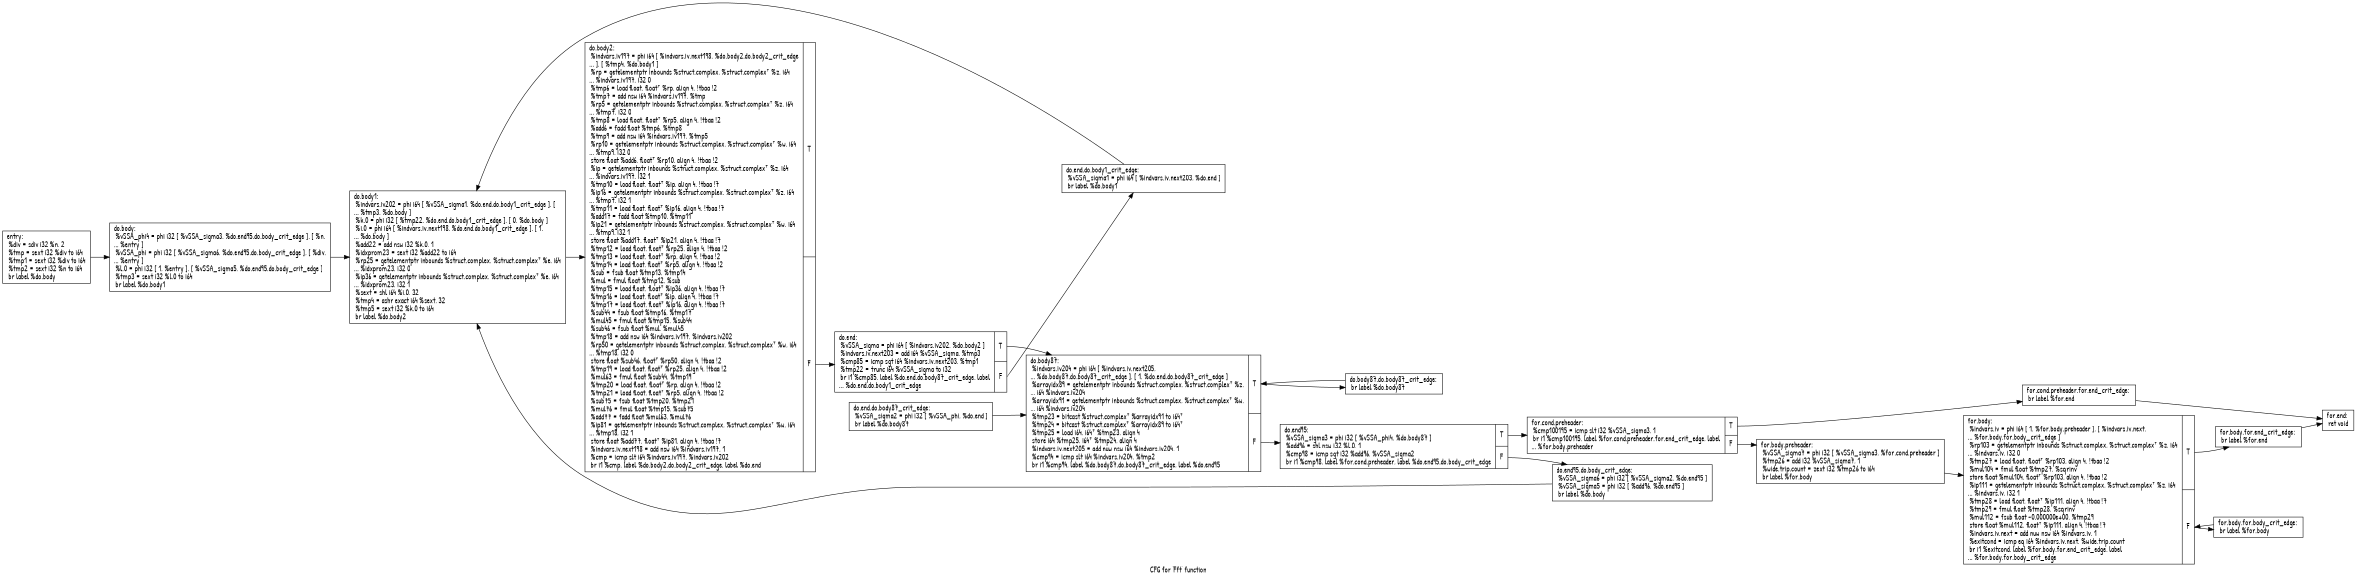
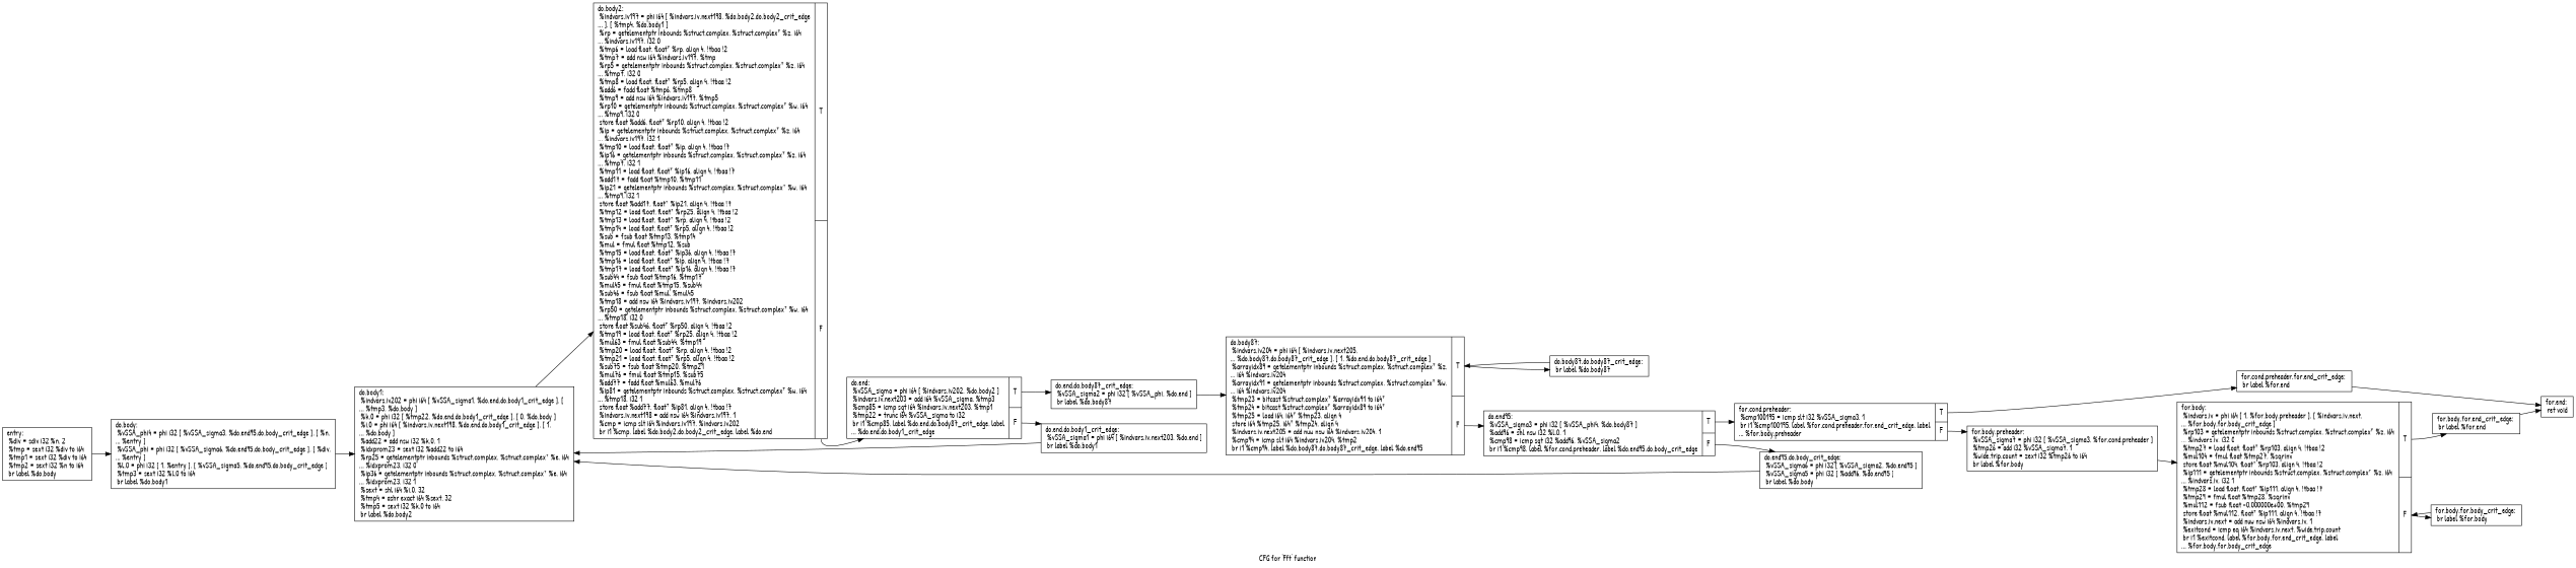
  digraph {
    fontname="Patrick Hand"
    label="CFG for 'Fft' function"
    rankdir=LR
    node [fontname="Patrick Hand" shape=record]
    edge [fontname="Patrick Hand"]
    n1 [label="{entry:\l  %div = sdiv i32 %n, 2\l  %tmp = sext i32 %div to i64\l  %tmp1 = sext i32 %div to i64\l  %tmp2 = sext i32 %n to i64\l  br label %do.body\l}"]
    n2 [label="{do.body:                                          \l  %vSSA_phi4 = phi i32 [ %vSSA_sigma3, %do.end95.do.body_crit_edge ], [ %n,\l... %entry ]\l  %vSSA_phi = phi i32 [ %vSSA_sigma6, %do.end95.do.body_crit_edge ], [ %div,\l... %entry ]\l  %l.0 = phi i32 [ 1, %entry ], [ %vSSA_sigma5, %do.end95.do.body_crit_edge ]\l  %tmp3 = sext i32 %l.0 to i64\l  br label %do.body1\l}"]
    n3 [label="{do.body1:                                         \l  %indvars.iv202 = phi i64 [ %vSSA_sigma1, %do.end.do.body1_crit_edge ], [\l... %tmp3, %do.body ]\l  %k.0 = phi i32 [ %tmp22, %do.end.do.body1_crit_edge ], [ 0, %do.body ]\l  %i.0 = phi i64 [ %indvars.iv.next198, %do.end.do.body1_crit_edge ], [ 1,\l... %do.body ]\l  %add22 = add nsw i32 %k.0, 1\l  %idxprom23 = sext i32 %add22 to i64\l  %rp25 = getelementptr inbounds %struct.complex, %struct.complex* %e, i64\l... %idxprom23, i32 0\l  %ip36 = getelementptr inbounds %struct.complex, %struct.complex* %e, i64\l... %idxprom23, i32 1\l  %sext = shl i64 %i.0, 32\l  %tmp4 = ashr exact i64 %sext, 32\l  %tmp5 = sext i32 %k.0 to i64\l  br label %do.body2\l}"]
    n4 [label="{do.body2:                                         \l  %indvars.iv197 = phi i64 [ %indvars.iv.next198, %do.body2.do.body2_crit_edge\l... ], [ %tmp4, %do.body1 ]\l  %rp = getelementptr inbounds %struct.complex, %struct.complex* %z, i64\l... %indvars.iv197, i32 0\l  %tmp6 = load float, float* %rp, align 4, !tbaa !2\l  %tmp7 = add nsw i64 %indvars.iv197, %tmp\l  %rp5 = getelementptr inbounds %struct.complex, %struct.complex* %z, i64\l... %tmp7, i32 0\l  %tmp8 = load float, float* %rp5, align 4, !tbaa !2\l  %add6 = fadd float %tmp6, %tmp8\l  %tmp9 = add nsw i64 %indvars.iv197, %tmp5\l  %rp10 = getelementptr inbounds %struct.complex, %struct.complex* %w, i64\l... %tmp9, i32 0\l  store float %add6, float* %rp10, align 4, !tbaa !2\l  %ip = getelementptr inbounds %struct.complex, %struct.complex* %z, i64\l... %indvars.iv197, i32 1\l  %tmp10 = load float, float* %ip, align 4, !tbaa !7\l  %ip16 = getelementptr inbounds %struct.complex, %struct.complex* %z, i64\l... %tmp7, i32 1\l  %tmp11 = load float, float* %ip16, align 4, !tbaa !7\l  %add17 = fadd float %tmp10, %tmp11\l  %ip21 = getelementptr inbounds %struct.complex, %struct.complex* %w, i64\l... %tmp9, i32 1\l  store float %add17, float* %ip21, align 4, !tbaa !7\l  %tmp12 = load float, float* %rp25, align 4, !tbaa !2\l  %tmp13 = load float, float* %rp, align 4, !tbaa !2\l  %tmp14 = load float, float* %rp5, align 4, !tbaa !2\l  %sub = fsub float %tmp13, %tmp14\l  %mul = fmul float %tmp12, %sub\l  %tmp15 = load float, float* %ip36, align 4, !tbaa !7\l  %tmp16 = load float, float* %ip, align 4, !tbaa !7\l  %tmp17 = load float, float* %ip16, align 4, !tbaa !7\l  %sub44 = fsub float %tmp16, %tmp17\l  %mul45 = fmul float %tmp15, %sub44\l  %sub46 = fsub float %mul, %mul45\l  %tmp18 = add nsw i64 %indvars.iv197, %indvars.iv202\l  %rp50 = getelementptr inbounds %struct.complex, %struct.complex* %w, i64\l... %tmp18, i32 0\l  store float %sub46, float* %rp50, align 4, !tbaa !2\l  %tmp19 = load float, float* %rp25, align 4, !tbaa !2\l  %mul63 = fmul float %sub44, %tmp19\l  %tmp20 = load float, float* %rp, align 4, !tbaa !2\l  %tmp21 = load float, float* %rp5, align 4, !tbaa !2\l  %sub75 = fsub float %tmp20, %tmp21\l  %mul76 = fmul float %tmp15, %sub75\l  %add77 = fadd float %mul63, %mul76\l  %ip81 = getelementptr inbounds %struct.complex, %struct.complex* %w, i64\l... %tmp18, i32 1\l  store float %add77, float* %ip81, align 4, !tbaa !7\l  %indvars.iv.next198 = add nsw i64 %indvars.iv197, 1\l  %cmp = icmp slt i64 %indvars.iv197, %indvars.iv202\l  br i1 %cmp, label %do.body2.do.body2_crit_edge, label %do.end\l|{<s0>T|<s1>F}}"]
    n5 [label="{do.end:                                           \l  %vSSA_sigma = phi i64 [ %indvars.iv202, %do.body2 ]\l  %indvars.iv.next203 = add i64 %vSSA_sigma, %tmp3\l  %cmp85 = icmp sgt i64 %indvars.iv.next203, %tmp1\l  %tmp22 = trunc i64 %vSSA_sigma to i32\l  br i1 %cmp85, label %do.end.do.body87_crit_edge, label\l... %do.end.do.body1_crit_edge\l|{<s0>T|<s1>F}}"]
    n6 [label="{do.end.do.body87_crit_edge:                       \l  %vSSA_sigma2 = phi i32 [ %vSSA_phi, %do.end ]\l  br label %do.body87\l}"]
    n7 [label="{do.end.do.body1_crit_edge:                        \l  %vSSA_sigma1 = phi i64 [ %indvars.iv.next203, %do.end ]\l  br label %do.body1\l}"]
    n8 [label="{do.body87:                                        \l  %indvars.iv204 = phi i64 [ %indvars.iv.next205,\l... %do.body87.do.body87_crit_edge ], [ 1, %do.end.do.body87_crit_edge ]\l  %arrayidx89 = getelementptr inbounds %struct.complex, %struct.complex* %z,\l... i64 %indvars.iv204\l  %arrayidx91 = getelementptr inbounds %struct.complex, %struct.complex* %w,\l... i64 %indvars.iv204\l  %tmp23 = bitcast %struct.complex* %arrayidx91 to i64*\l  %tmp24 = bitcast %struct.complex* %arrayidx89 to i64*\l  %tmp25 = load i64, i64* %tmp23, align 4\l  store i64 %tmp25, i64* %tmp24, align 4\l  %indvars.iv.next205 = add nuw nsw i64 %indvars.iv204, 1\l  %cmp94 = icmp slt i64 %indvars.iv204, %tmp2\l  br i1 %cmp94, label %do.body87.do.body87_crit_edge, label %do.end95\l|{<s0>T|<s1>F}}"]
    n9 [label="{do.body87.do.body87_crit_edge:                    \l  br label %do.body87\l}"]
    n10 [label="{do.end95:                                         \l  %vSSA_sigma3 = phi i32 [ %vSSA_phi4, %do.body87 ]\l  %add96 = shl nsw i32 %l.0, 1\l  %cmp98 = icmp sgt i32 %add96, %vSSA_sigma2\l  br i1 %cmp98, label %for.cond.preheader, label %do.end95.do.body_crit_edge\l|{<s0>T|<s1>F}}"]
    n11 [label="{for.cond.preheader:                               \l  %cmp100195 = icmp slt i32 %vSSA_sigma3, 1\l  br i1 %cmp100195, label %for.cond.preheader.for.end_crit_edge, label\l... %for.body.preheader\l|{<s0>T|<s1>F}}"]
    n12 [label="{do.end95.do.body_crit_edge:                       \l  %vSSA_sigma6 = phi i32 [ %vSSA_sigma2, %do.end95 ]\l  %vSSA_sigma5 = phi i32 [ %add96, %do.end95 ]\l  br label %do.body\l}"]
    n13 [label="{for.cond.preheader.for.end_crit_edge:             \l  br label %for.end\l}"]
    n14 [label="{for.body.preheader:                               \l  %vSSA_sigma7 = phi i32 [ %vSSA_sigma3, %for.cond.preheader ]\l  %tmp26 = add i32 %vSSA_sigma7, 1\l  %wide.trip.count = zext i32 %tmp26 to i64\l  br label %for.body\l}"]
    n15 [label="{for.end:                                          \l  ret void\l}"]
    n16 [label="{for.body:                                         \l  %indvars.iv = phi i64 [ 1, %for.body.preheader ], [ %indvars.iv.next,\l... %for.body.for.body_crit_edge ]\l  %rp103 = getelementptr inbounds %struct.complex, %struct.complex* %z, i64\l... %indvars.iv, i32 0\l  %tmp27 = load float, float* %rp103, align 4, !tbaa !2\l  %mul104 = fmul float %tmp27, %sqrinv\l  store float %mul104, float* %rp103, align 4, !tbaa !2\l  %ip111 = getelementptr inbounds %struct.complex, %struct.complex* %z, i64\l... %indvars.iv, i32 1\l  %tmp28 = load float, float* %ip111, align 4, !tbaa !7\l  %tmp29 = fmul float %tmp28, %sqrinv\l  %mul112 = fsub float -0.000000e+00, %tmp29\l  store float %mul112, float* %ip111, align 4, !tbaa !7\l  %indvars.iv.next = add nuw nsw i64 %indvars.iv, 1\l  %exitcond = icmp eq i64 %indvars.iv.next, %wide.trip.count\l  br i1 %exitcond, label %for.body.for.end_crit_edge, label\l... %for.body.for.body_crit_edge\l|{<s0>T|<s1>F}}"]
    n17 [label="{for.body.for.end_crit_edge:                       \l  br label %for.end\l}"]
    n18 [label="{for.body.for.body_crit_edge:                      \l  br label %for.body\l}"]
    n1 -> n2
    n2 -> n3
    n3 -> n4
    n4 -> n5 [tailport=s1]
-   n5 -> n8 [tailport=s0]
+   n5 -> n6 [tailport=s0]
    n5 -> n7 [tailport=s1]
    n6 -> n8
    n7 -> n3
    n8 -> n9 [tailport=s0]
    n8 -> n10 [tailport=s1]
    n9 -> n8
    n10 -> n11 [tailport=s0]
    n10 -> n12 [tailport=s1]
    n11 -> n13 [tailport=s0]
    n11 -> n14 [tailport=s1]
    n12 -> n3
    n13 -> n15
    n14 -> n16
    n16 -> n17 [tailport=s0]
    n16 -> n18 [tailport=s1]
    n17 -> n15
    n18 -> n16
  }
